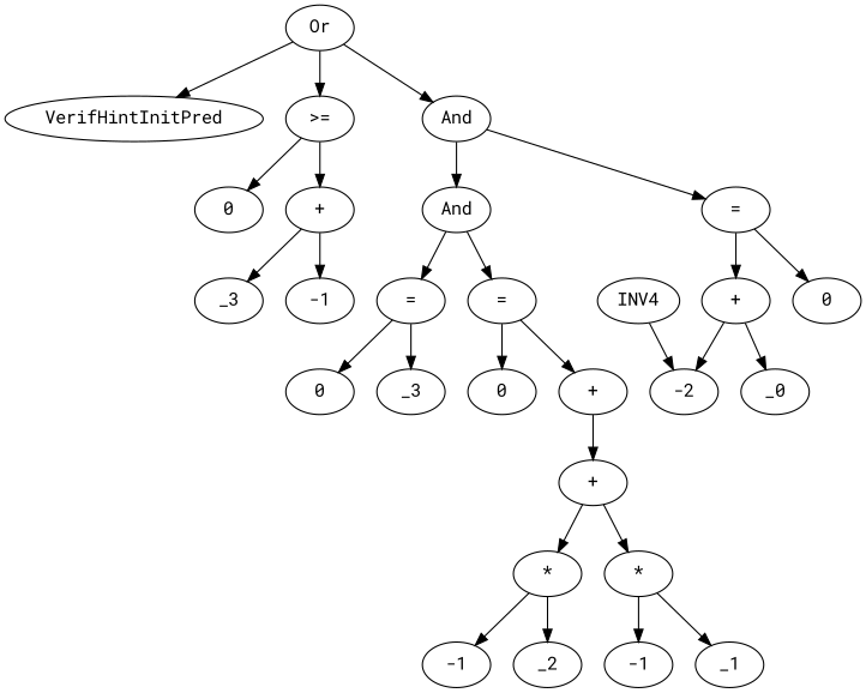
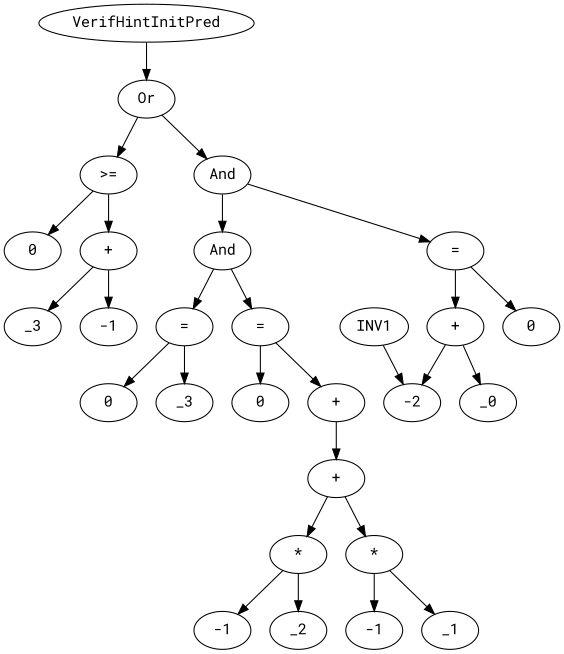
  digraph {
    fontname="Roboto Mono"
    node [fontname="Roboto Mono"]
    edge [fontname="Roboto Mono"]
-   n1 [label=INV4]
+   n1 [label=INV1]
    n2 [label=-2]
    n3 [label=VerifHintInitPred]
    n4 [label=Or]
    n5 [label=">="]
    n6 [label=And]
    n7 [label=0]
    n8 [label="+"]
    n9 [label=And]
    n10 [label="="]
    n11 [label=-1]
    n12 [label=_3]
    n13 [label="="]
    n14 [label="="]
    n15 [label=0]
    n16 [label="+"]
    n17 [label=0]
    n18 [label="+"]
    n19 [label=0]
    n20 [label=_3]
    n21 [label="+"]
    n22 [label="*"]
    n23 [label="*"]
    n24 [label=-1]
    n25 [label=_2]
    n26 [label=-1]
    n27 [label=_1]
    n28 [label=_0]
    n1 -> n2
-   n4 -> n3
+   n3 -> n4
    n4 -> n5
    n4 -> n6
    n5 -> n7
    n5 -> n8
    n6 -> n9
    n6 -> n10
    n8 -> n11
    n8 -> n12
    n9 -> n13
    n9 -> n14
    n10 -> n15
    n10 -> n16
    n13 -> n17
    n13 -> n18
    n14 -> n19
    n14 -> n20
    n16 -> n2
    n16 -> n28
    n18 -> n21
    n21 -> n22
    n21 -> n23
    n22 -> n24
    n22 -> n25
    n23 -> n26
    n23 -> n27
  }
